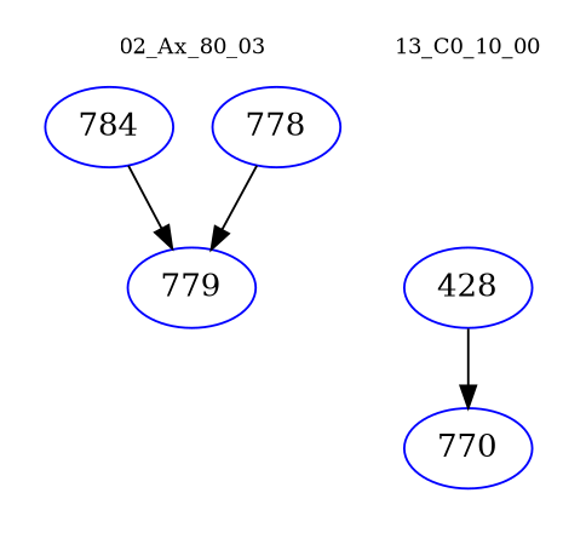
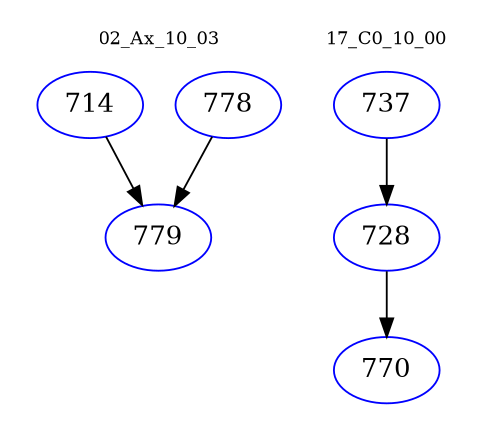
  digraph {
    node [color=blue]
    edge [color=black]
    n1 [label=778]
    n2 [label=779]
-   n3 [label=784]
-   n5 [label=428]
+   n3 [label=714]
+   n4 [label=737]
+   n5 [label=728]
    n6 [label=770]
    subgraph cluster_1 {
      color=white
      fontsize=10
-     label="02_Ax_80_03"
+     label="02_Ax_10_03"
      n1
      n2
      n3
    }
    subgraph cluster_2 {
      color=white
      fontsize=10
-     label="13_C0_10_00"
+     label="17_C0_10_00"
+     n4
      n5
      n6
    }
    n1 -> n2
    n3 -> n2
+   n4 -> n5
    n5 -> n6
  }
